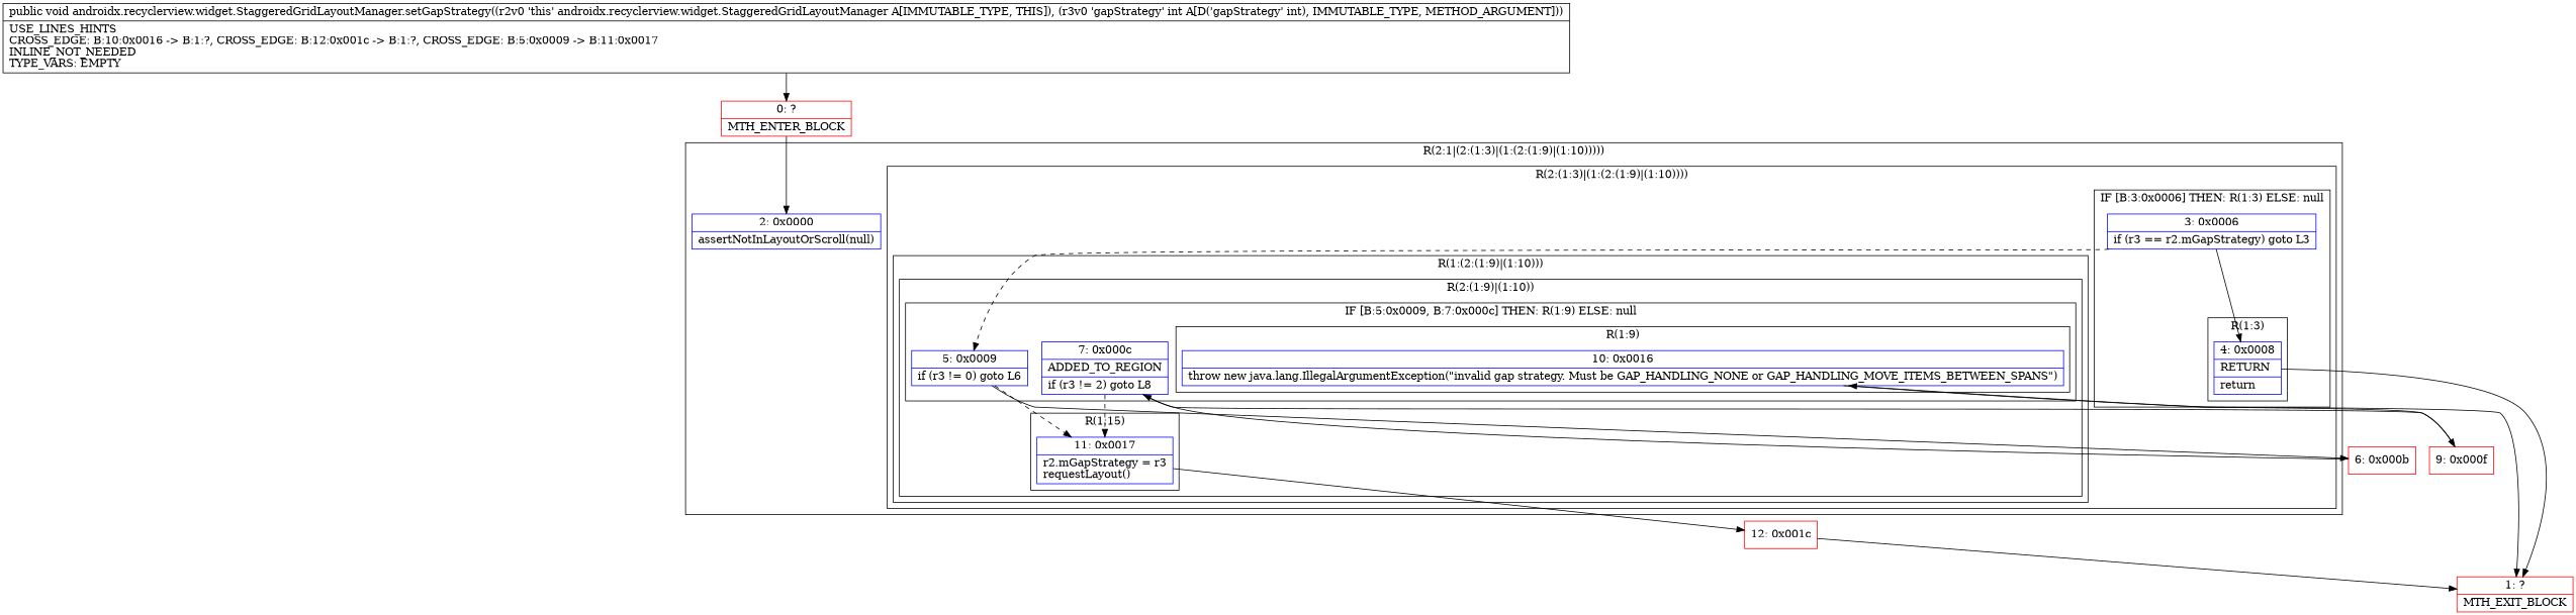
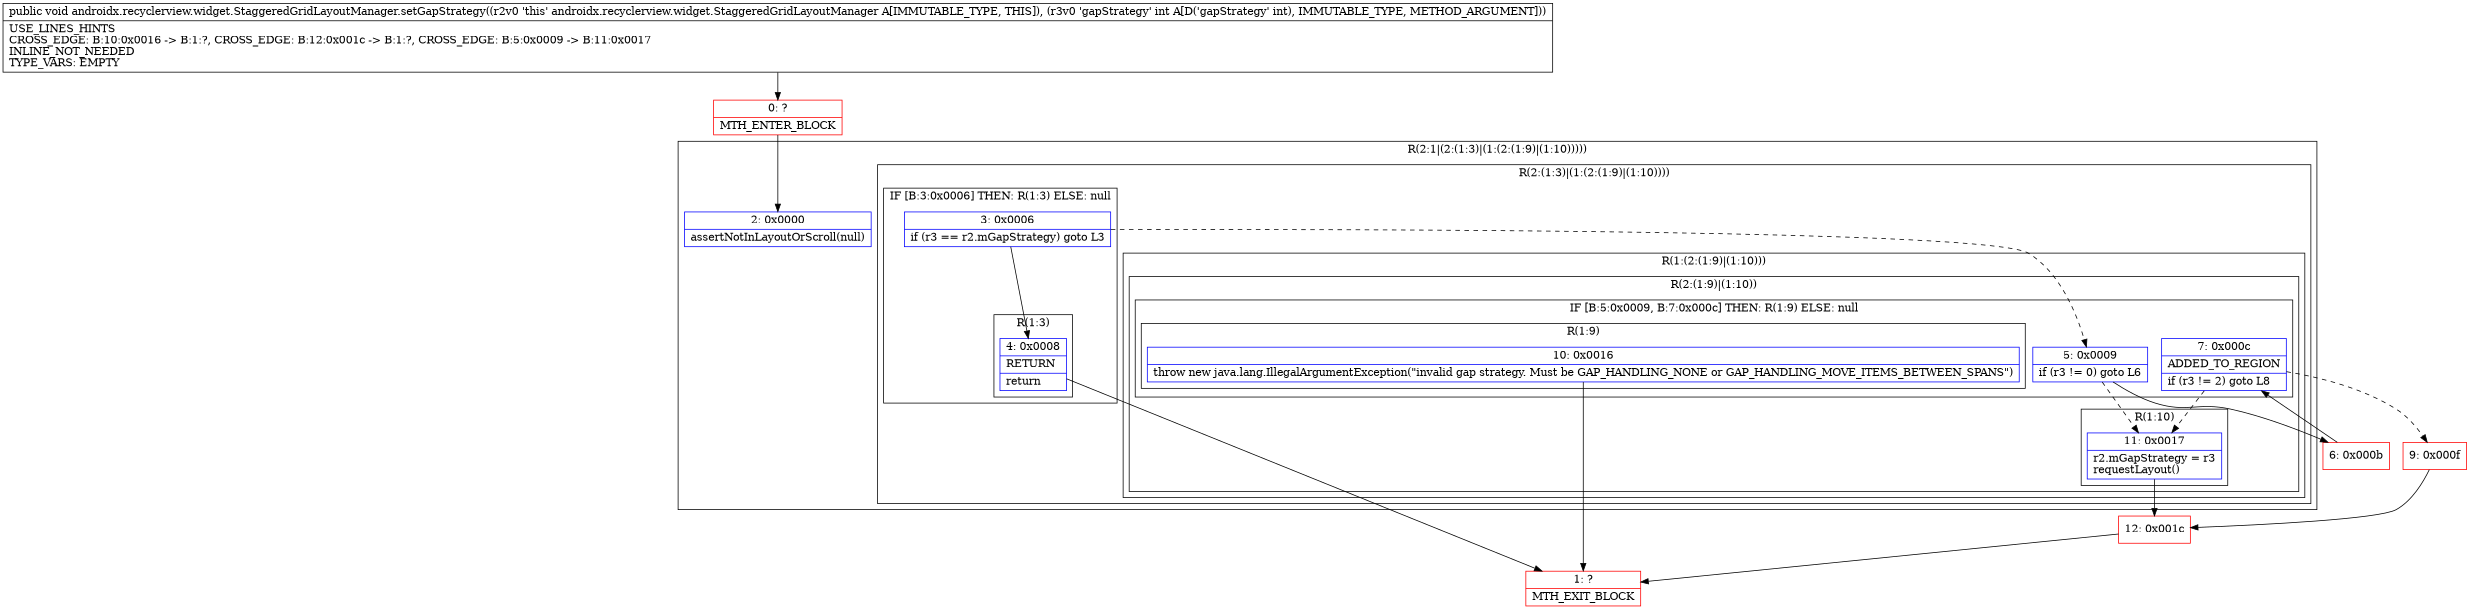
  digraph {
    node [color=blue shape=record]
    n1 [label="{4\:\ 0x0008|RETURN\l|return\l}"]
    n2 [label="{3\:\ 0x0006|if (r3 == r2.mGapStrategy) goto L3\l}"]
    n3 [label="{10\:\ 0x0016|throw new java.lang.IllegalArgumentException(\"invalid gap strategy. Must be GAP_HANDLING_NONE or GAP_HANDLING_MOVE_ITEMS_BETWEEN_SPANS\")\l}"]
    n4 [label="{5\:\ 0x0009|if (r3 != 0) goto L6\l}"]
    n5 [label="{7\:\ 0x000c|ADDED_TO_REGION\l|if (r3 != 2) goto L8\l}"]
    n6 [label="{11\:\ 0x0017|r2.mGapStrategy = r3\lrequestLayout()\l}"]
    n7 [label="{2\:\ 0x0000|assertNotInLayoutOrScroll(null)\l}"]
    n8 [color=red label="{1\:\ ?|MTH_EXIT_BLOCK\l}"]
    n9 [color=red label="{6\:\ 0x000b}"]
    n10 [color=red label="{9\:\ 0x000f}"]
    n11 [color=red label="{12\:\ 0x001c}"]
    n12 [color=red label="{0\:\ ?|MTH_ENTER_BLOCK\l}"]
    n13 [label="{public void androidx.recyclerview.widget.StaggeredGridLayoutManager.setGapStrategy((r2v0 'this' androidx.recyclerview.widget.StaggeredGridLayoutManager A[IMMUTABLE_TYPE, THIS]), (r3v0 'gapStrategy' int A[D('gapStrategy' int), IMMUTABLE_TYPE, METHOD_ARGUMENT]))  | USE_LINES_HINTS\lCROSS_EDGE: B:10:0x0016 \-\> B:1:?, CROSS_EDGE: B:12:0x001c \-\> B:1:?, CROSS_EDGE: B:5:0x0009 \-\> B:11:0x0017\lINLINE_NOT_NEEDED\lTYPE_VARS: EMPTY\l}" color=""]
    subgraph cluster_1 {
      label="R(2:1|(2:(1:3)|(1:(2:(1:9)|(1:10)))))"
      n7
      subgraph cluster_2 {
        label="R(2:(1:3)|(1:(2:(1:9)|(1:10))))"
        subgraph cluster_3 {
          label="IF [B:3:0x0006] THEN: R(1:3) ELSE: null"
          n2
          subgraph cluster_4 {
            label="R(1:3)"
            n1
          }
        }
        subgraph cluster_5 {
          label="R(1:(2:(1:9)|(1:10)))"
          subgraph cluster_6 {
            label="R(2:(1:9)|(1:10))"
            subgraph cluster_7 {
              label="IF [B:5:0x0009, B:7:0x000c] THEN: R(1:9) ELSE: null"
              n4
              n5
              subgraph cluster_8 {
                label="R(1:9)"
                n3
              }
            }
            subgraph cluster_9 {
-             label="R(1:15)"
+             label="R(1:10)"
              n6
            }
          }
        }
      }
    }
    n1 -> n8
    n2 -> n1
    n2 -> n4 [style=dashed]
    n3 -> n8
    n4 -> n6 [style=dashed]
    n4 -> n9
    n5 -> n6 [style=dashed]
-   n5 -> n10
+   n5 -> n10 [style=dashed]
    n6 -> n11
    n9 -> n5
-   n10 -> n3
+   n10 -> n11
    n11 -> n8
    n12 -> n7
    n13 -> n12
  }
